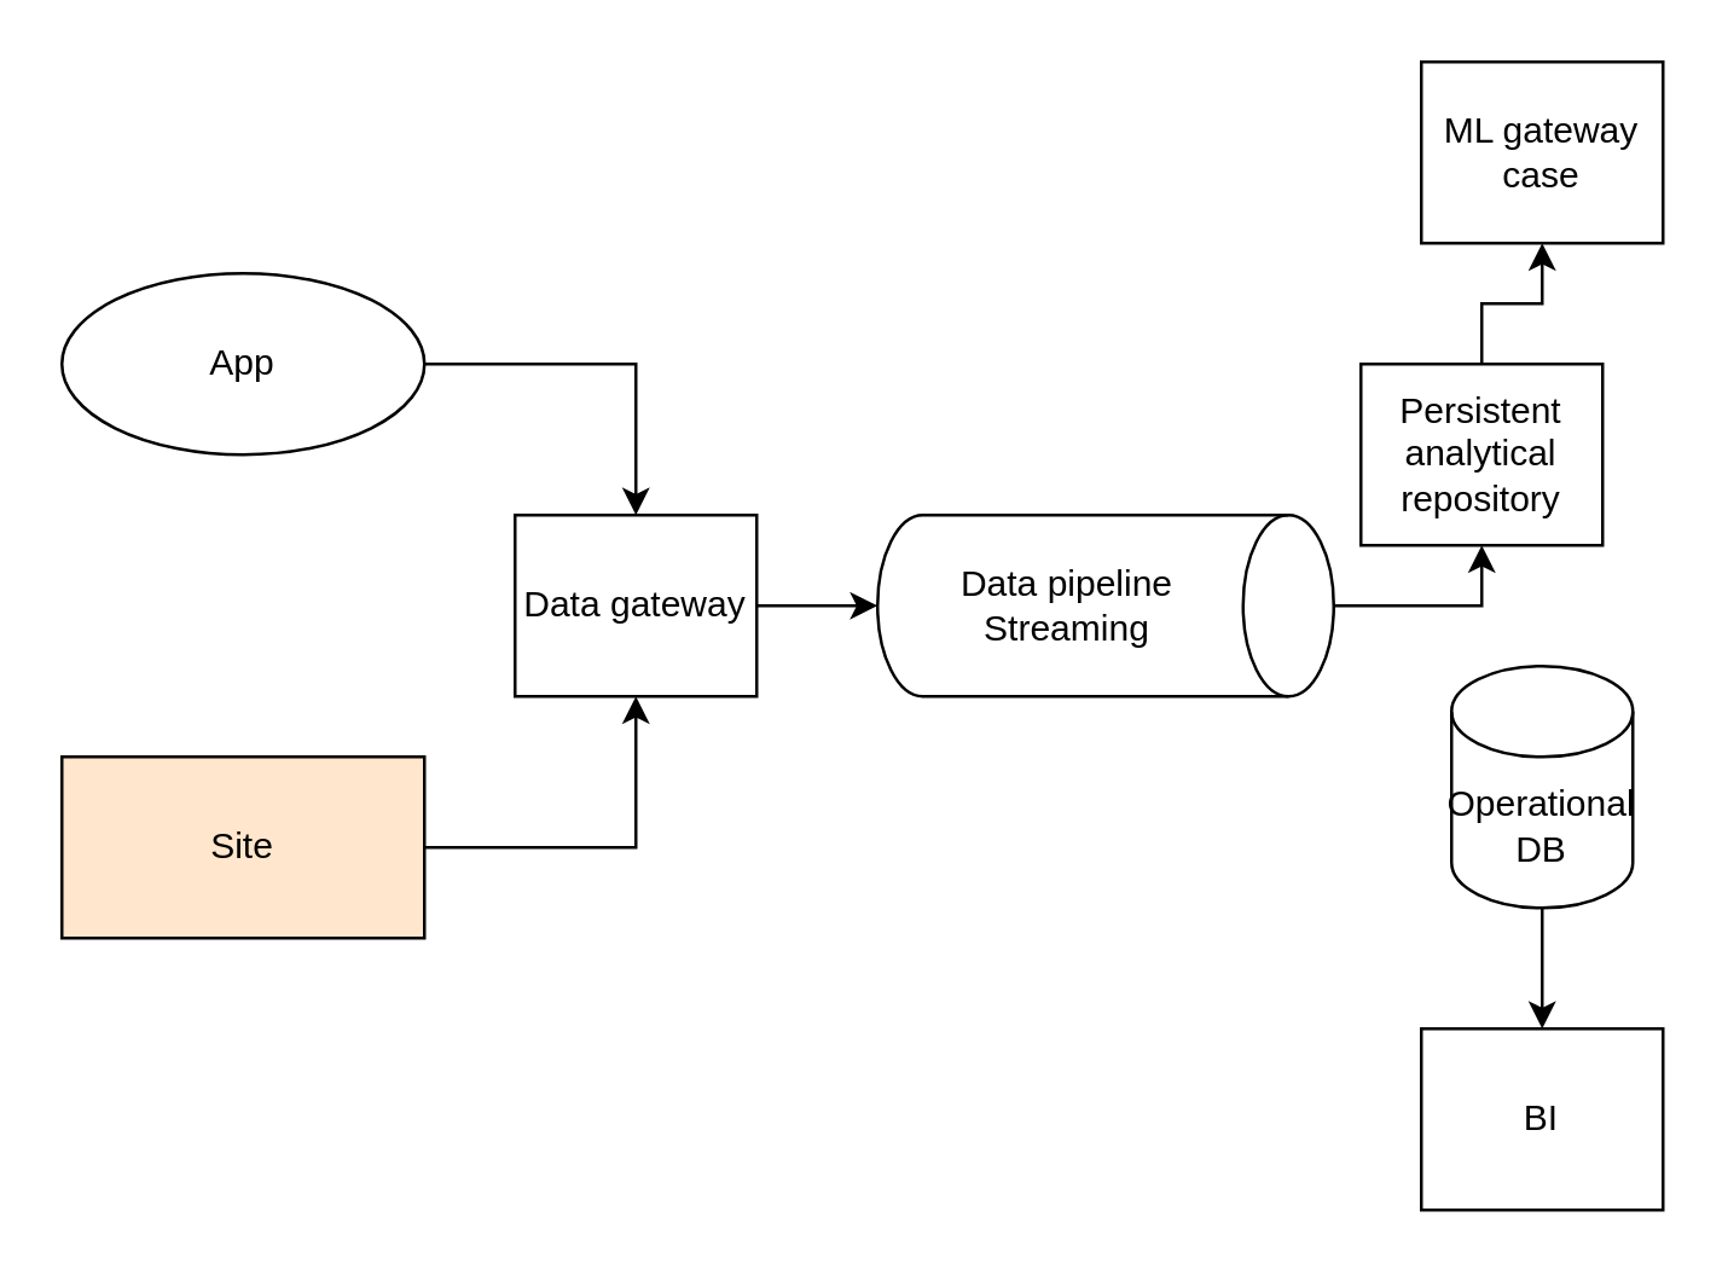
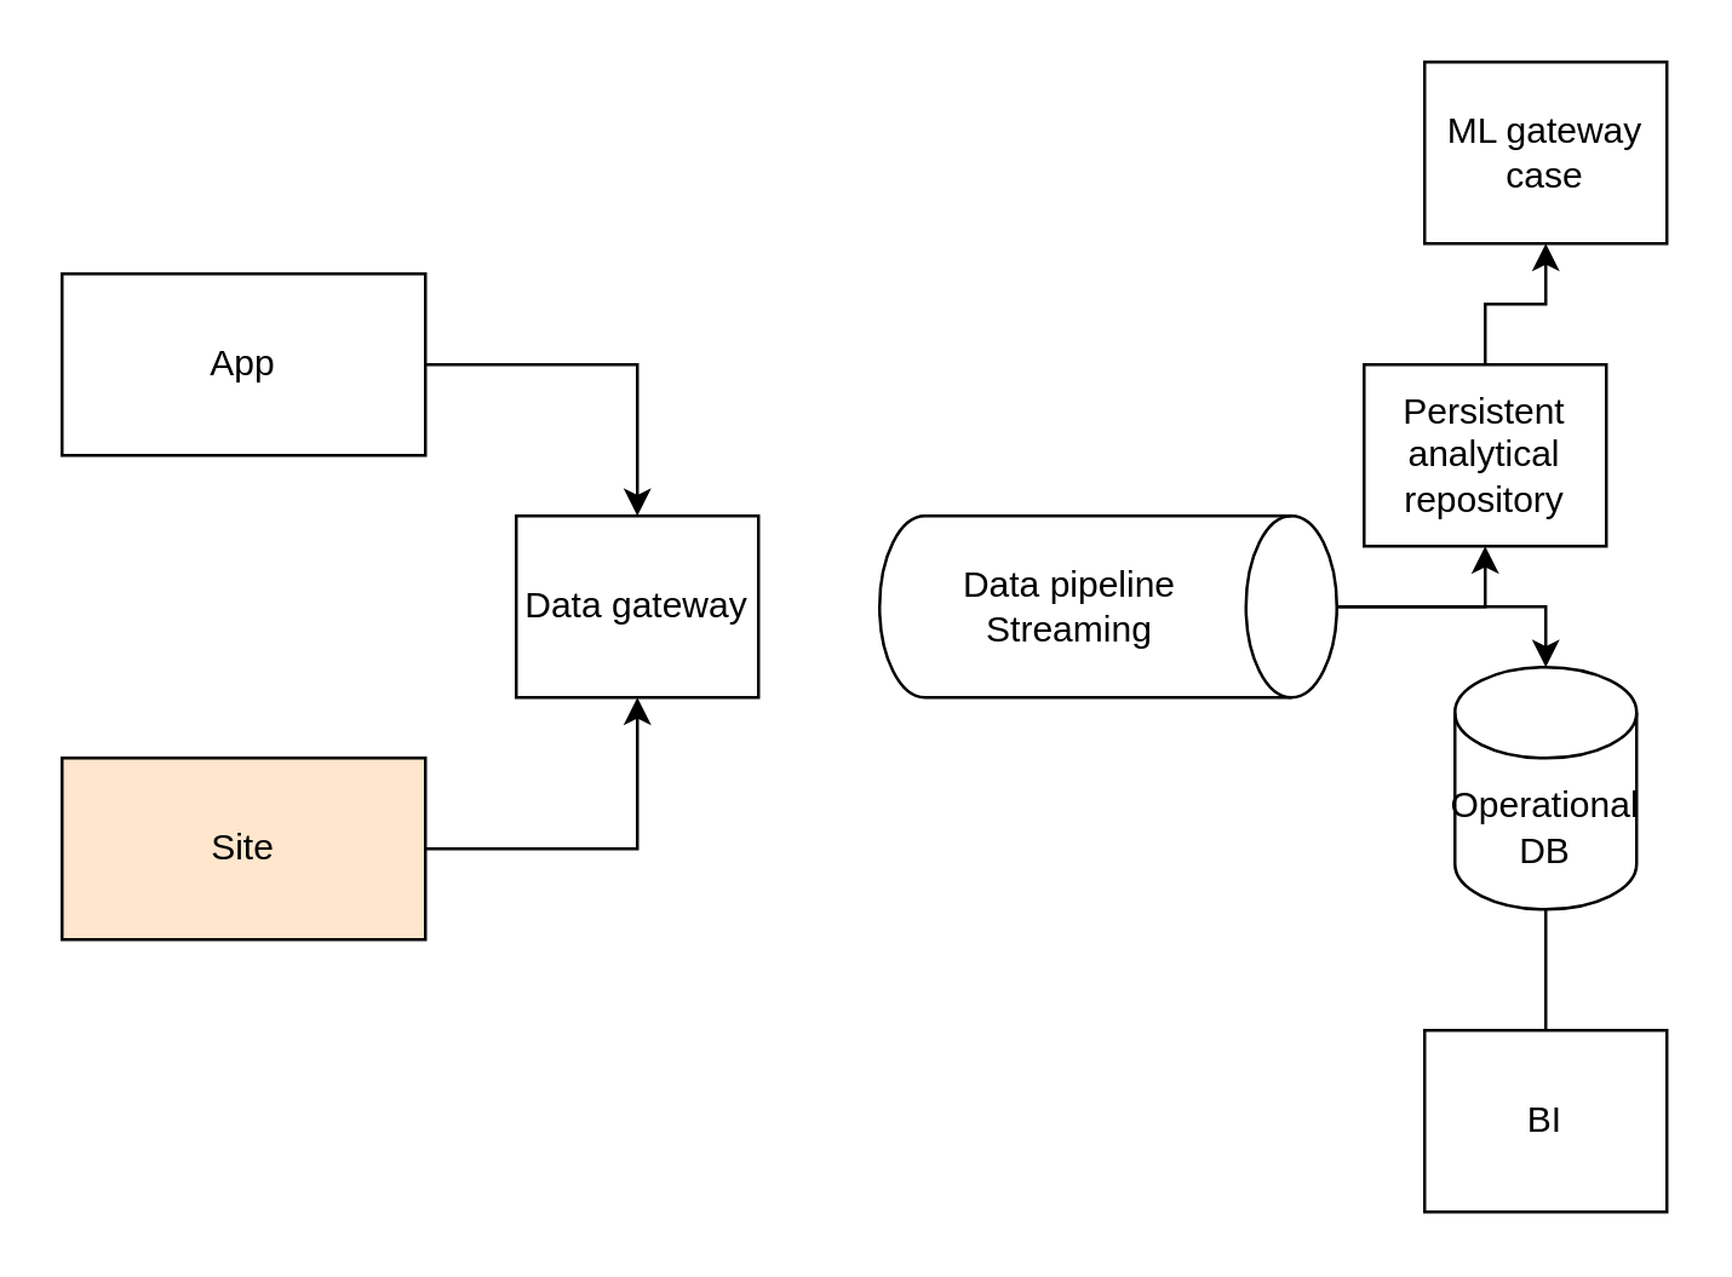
  <mxCell id="0" />
  <mxCell id="1" parent="0" />
  <mxCell id="2" style="edgeStyle=orthogonalEdgeStyle;rounded=0;orthogonalLoop=1;jettySize=auto;html=1;entryX=0.5;entryY=0;entryDx=0;entryDy=0;" edge="1" parent="1" source="3" target="10"><mxGeometry relative="1" as="geometry" /></mxCell>
- <mxCell id="3" value="App" style="ellipse;whiteSpace=wrap;html=1;" vertex="1" parent="1"><mxGeometry x="20" y="90" width="120" height="60" as="geometry" /></mxCell>
+ <mxCell id="3" value="App" style="rounded=0;whiteSpace=wrap;html=1;" vertex="1" parent="1"><mxGeometry x="20" y="90" width="120" height="60" as="geometry" /></mxCell>
  <mxCell id="4" style="edgeStyle=orthogonalEdgeStyle;rounded=0;orthogonalLoop=1;jettySize=auto;html=1;entryX=0.5;entryY=1;entryDx=0;entryDy=0;" edge="1" parent="1" source="5" target="10"><mxGeometry relative="1" as="geometry" /></mxCell>
  <mxCell id="5" value="Site" style="rounded=0;whiteSpace=wrap;html=1;fillColor=#ffe6cc;" vertex="1" parent="1"><mxGeometry x="20" y="250" width="120" height="60" as="geometry" /></mxCell>
  <mxCell id="6" style="edgeStyle=orthogonalEdgeStyle;rounded=0;orthogonalLoop=1;jettySize=auto;html=1;entryX=0.5;entryY=1;entryDx=0;entryDy=0;" edge="1" parent="1" source="8" target="12"><mxGeometry relative="1" as="geometry" /></mxCell>
+ <mxCell id="7" style="edgeStyle=orthogonalEdgeStyle;rounded=0;orthogonalLoop=1;jettySize=auto;html=1;entryX=0.5;entryY=0;entryDx=0;entryDy=0;entryPerimeter=0;" edge="1" parent="1" source="8" target="15"><mxGeometry relative="1" as="geometry" /></mxCell>
  <mxCell id="8" value="Data pipeline Streaming" style="shape=cylinder3;whiteSpace=wrap;html=1;boundedLbl=1;backgroundOutline=1;size=15;direction=south;" vertex="1" parent="1"><mxGeometry x="290" y="170" width="151" height="60" as="geometry" /></mxCell>
- <mxCell id="9" style="edgeStyle=orthogonalEdgeStyle;rounded=0;orthogonalLoop=1;jettySize=auto;html=1;entryX=0.5;entryY=1;entryDx=0;entryDy=0;entryPerimeter=0;" edge="1" parent="1" source="10" target="8"><mxGeometry relative="1" as="geometry" /></mxCell>
  <mxCell id="10" value="Data gateway" style="rounded=0;whiteSpace=wrap;html=1;" vertex="1" parent="1"><mxGeometry x="170" y="170" width="80" height="60" as="geometry" /></mxCell>
  <mxCell id="11" style="edgeStyle=orthogonalEdgeStyle;rounded=0;orthogonalLoop=1;jettySize=auto;html=1;entryX=0.5;entryY=1;entryDx=0;entryDy=0;" edge="1" parent="1" source="12" target="13"><mxGeometry relative="1" as="geometry" /></mxCell>
  <mxCell id="12" value="Persistent analytical repository" style="rounded=0;whiteSpace=wrap;html=1;" vertex="1" parent="1"><mxGeometry x="450" y="120" width="80" height="60" as="geometry" /></mxCell>
  <mxCell id="13" value="ML gateway case" style="rounded=0;whiteSpace=wrap;html=1;" vertex="1" parent="1"><mxGeometry x="470" y="20" width="80" height="60" as="geometry" /></mxCell>
- <mxCell id="14" style="edgeStyle=orthogonalEdgeStyle;rounded=0;orthogonalLoop=1;jettySize=auto;html=1;entryX=0.5;entryY=0;entryDx=0;entryDy=0;" edge="1" parent="1" source="15" target="16"><mxGeometry relative="1" as="geometry" /></mxCell>
+ <mxCell id="14" style="edgeStyle=orthogonalEdgeStyle;rounded=0;orthogonalLoop=1;jettySize=auto;html=1;entryX=0.5;entryY=0;entryDx=0;entryDy=0;endArrow=none;" edge="1" parent="1" source="15" target="16"><mxGeometry relative="1" as="geometry" /></mxCell>
  <mxCell id="15" value="Operational DB" style="shape=cylinder3;whiteSpace=wrap;html=1;boundedLbl=1;backgroundOutline=1;size=15;" vertex="1" parent="1"><mxGeometry x="480" y="220" width="60" height="80" as="geometry" /></mxCell>
  <mxCell id="16" value="BI" style="rounded=0;whiteSpace=wrap;html=1;" vertex="1" parent="1"><mxGeometry x="470" y="340" width="80" height="60" as="geometry" /></mxCell>
